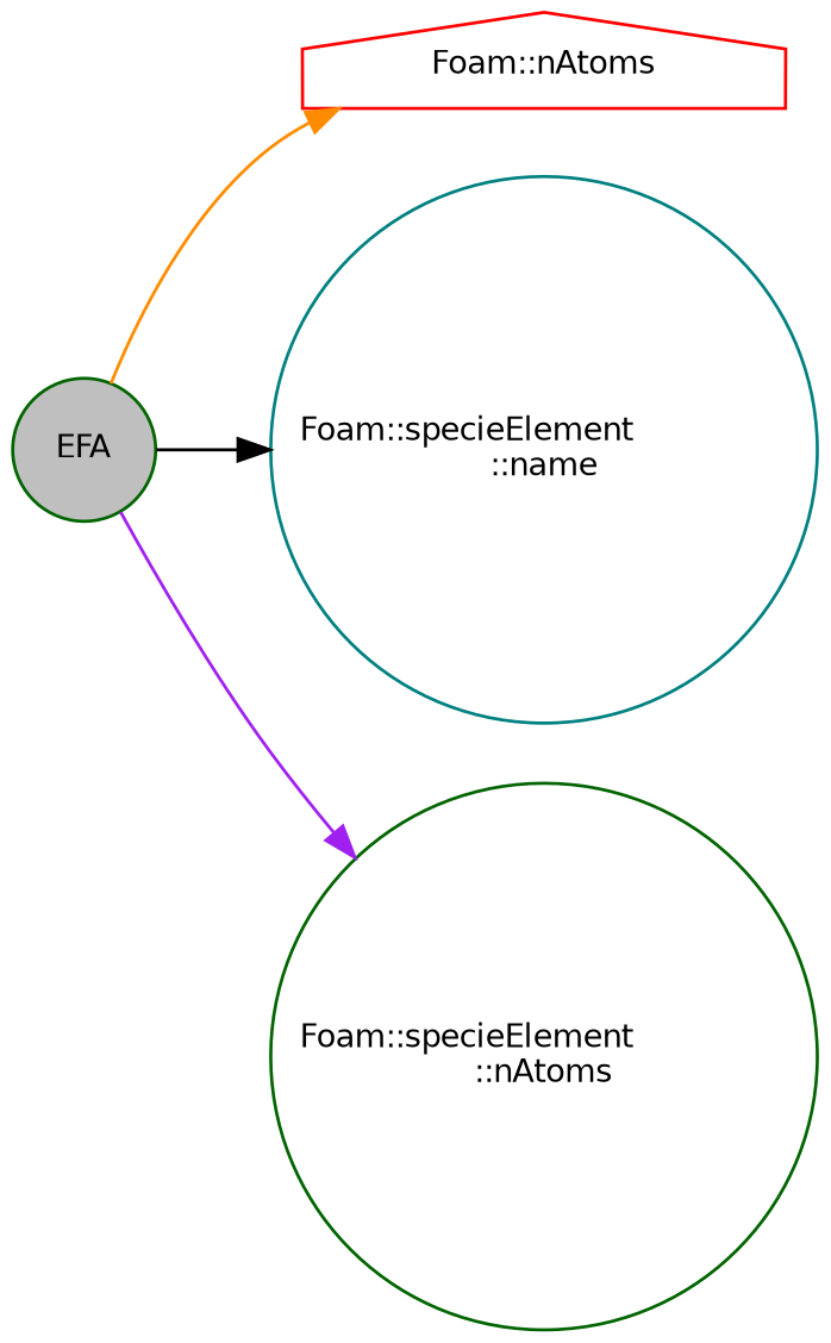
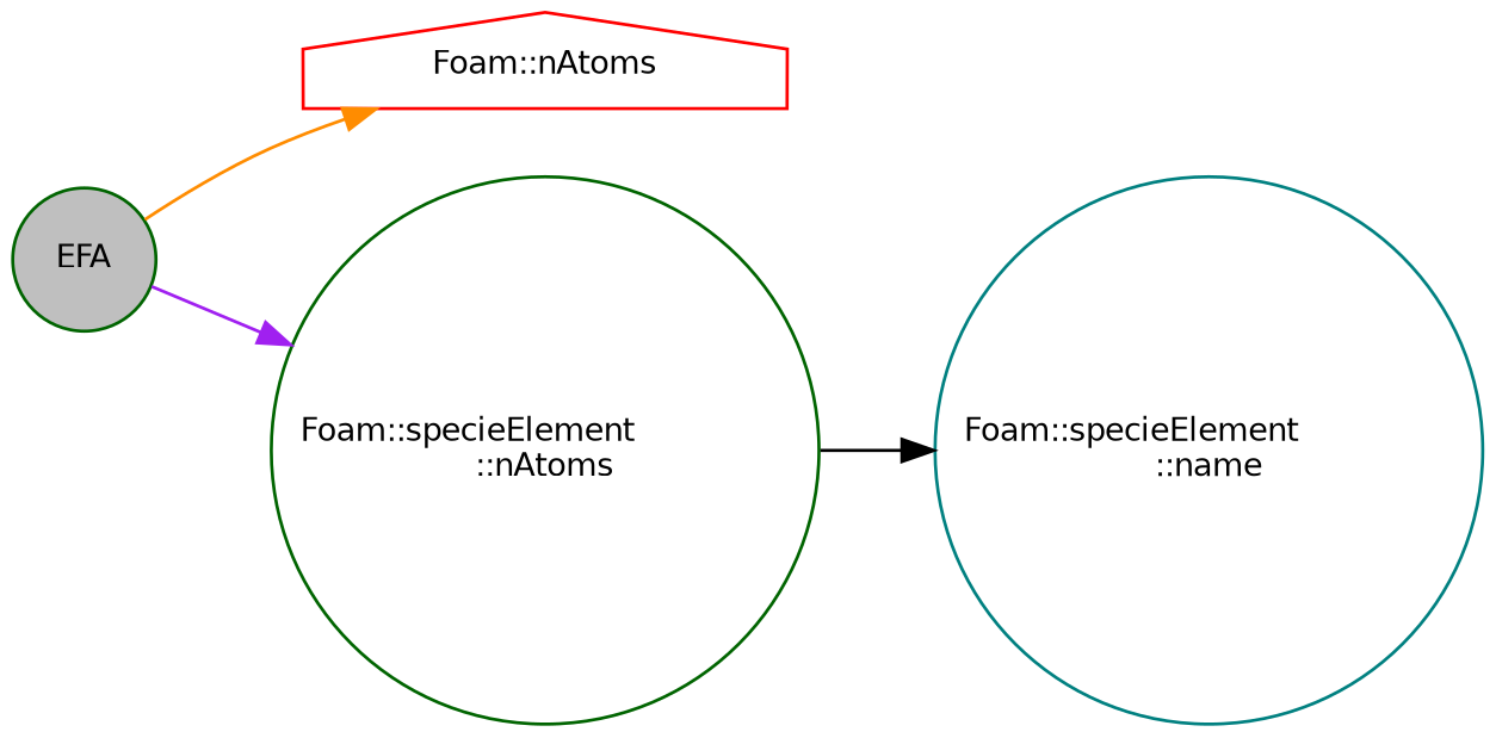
  digraph {
    rankdir=LR
    node [color=darkgreen fontname=Helvetica fontsize=10 shape=circle]
    edge [fontname=Helvetica fontsize=10 labelfontname=Helvetica labelfontsize=10 style=solid]
    n1 [fillcolor=grey75 fontcolor=black height=0.2 label=EFA style=filled width=0.4]
    n2 [color=red height=0.2 label="Foam::nAtoms" shape=house width=0.4]
    n3 [color=teal height=0.2 label="Foam::specieElement\l::name" width=0.4]
    n4 [height=0.2 label="Foam::specieElement\l::nAtoms" width=0.4]
    n1 -> n2 [color=darkorange]
-   n1 -> n3 [color=black]
+   n4 -> n3 [color=black]
    n1 -> n4 [color=purple]
  }
